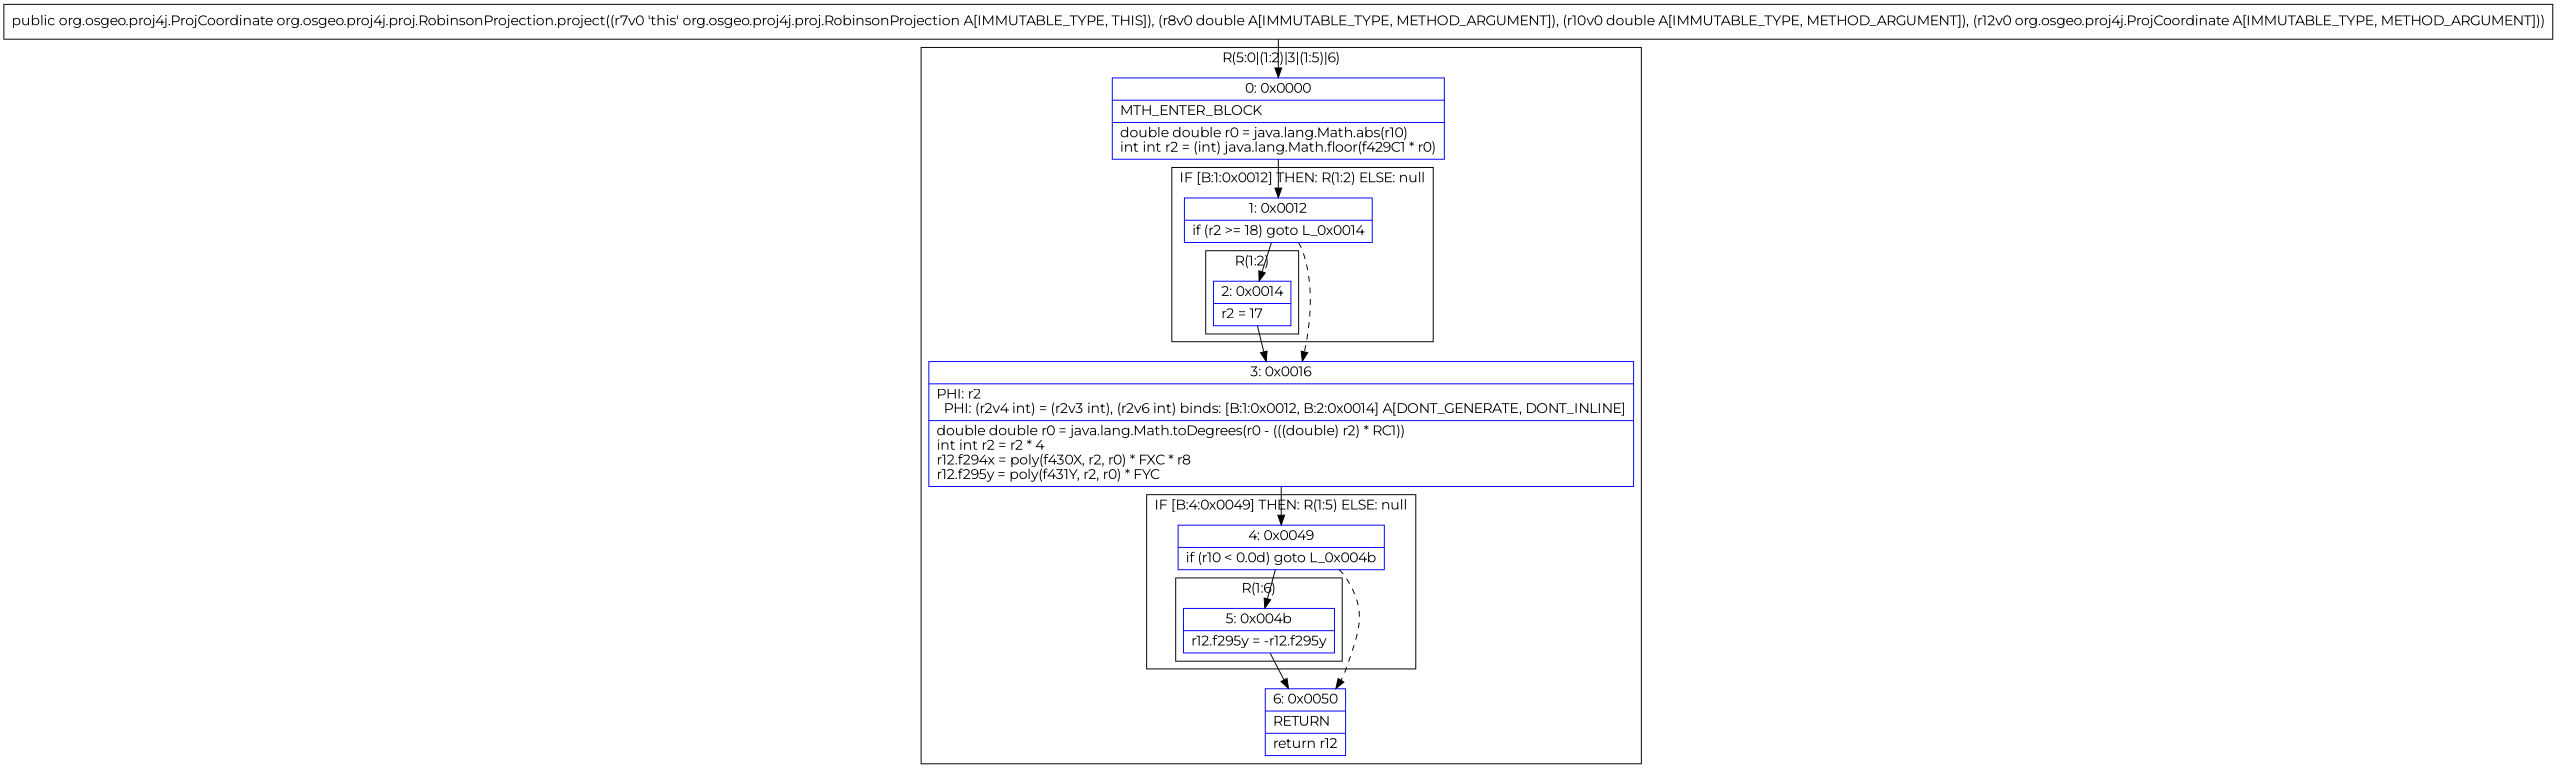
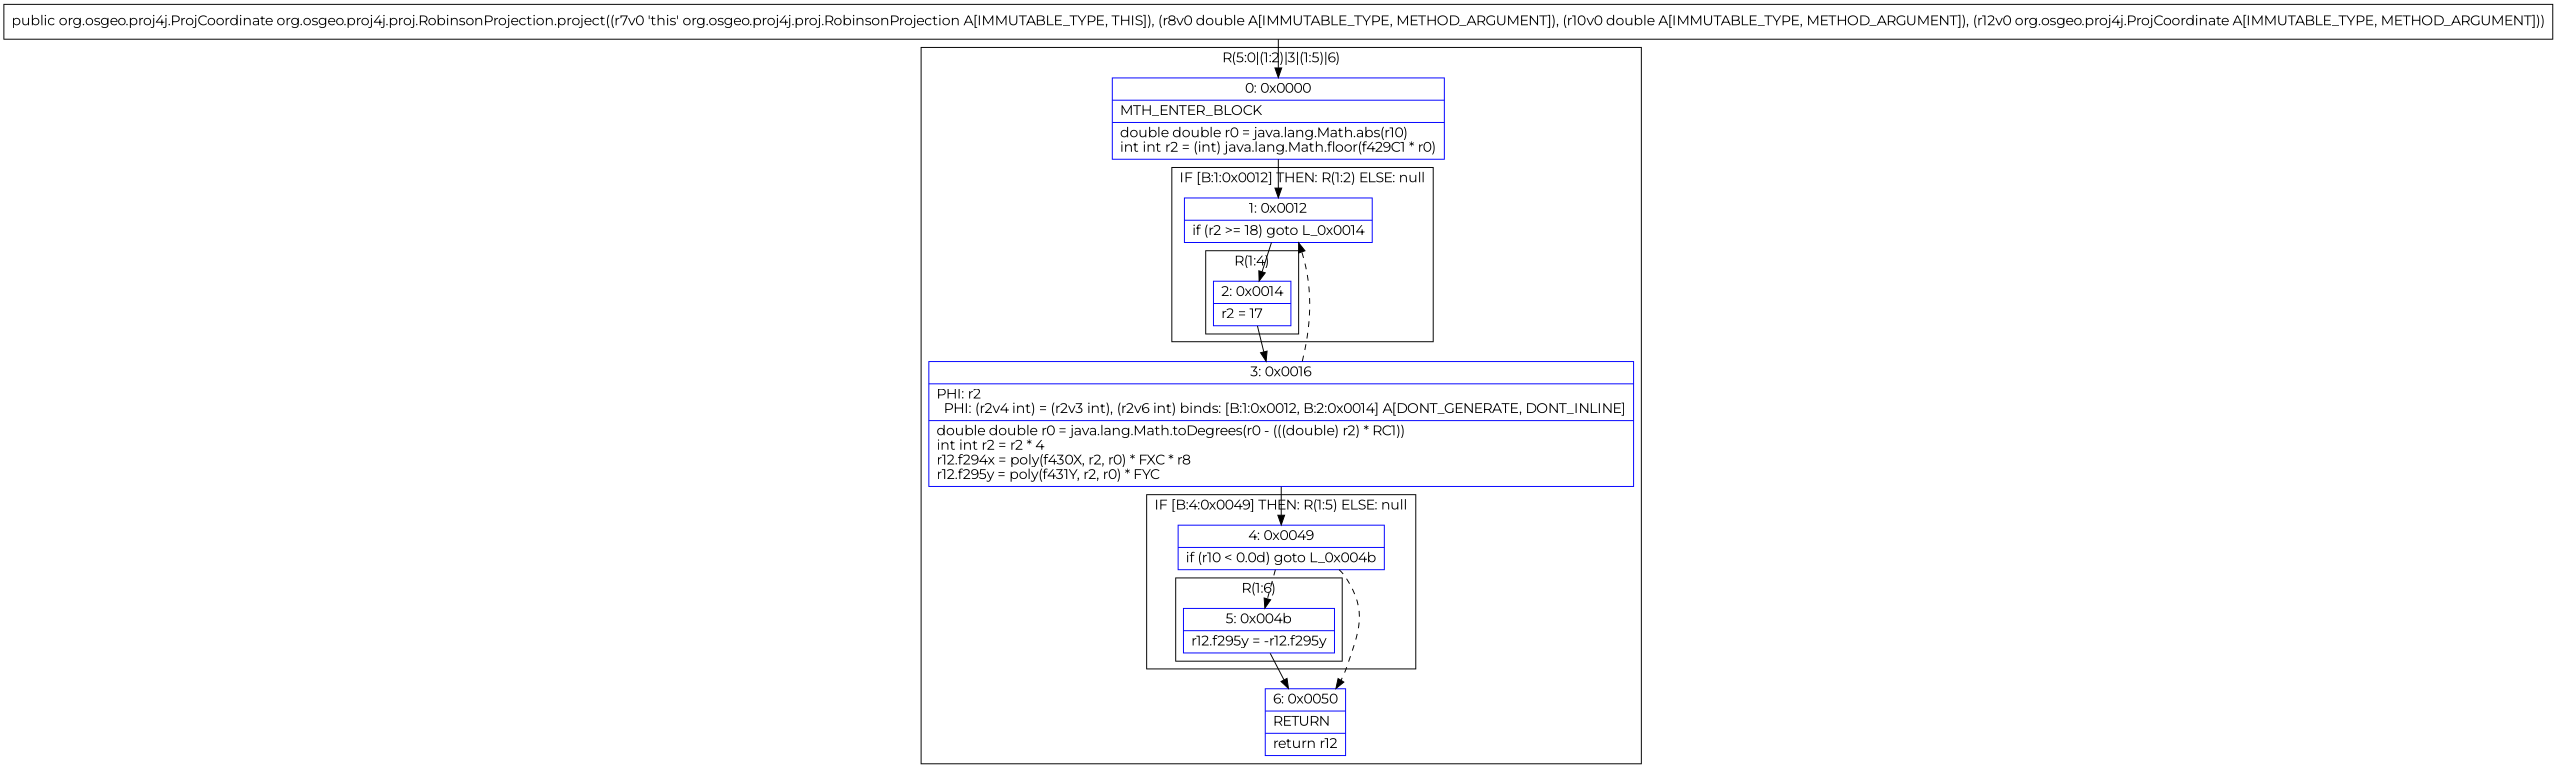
  digraph {
    fontname=Montserrat
    node [color=blue fontname=Montserrat shape=record]
    edge [fontname=Montserrat]
    n1 [label="{2\:\ 0x0014|r2 = 17\l}"]
    n2 [label="{1\:\ 0x0012|if (r2 \>= 18) goto L_0x0014\l}"]
    n3 [label="{5\:\ 0x004b|r12.f295y = \-r12.f295y\l}"]
    n4 [label="{4\:\ 0x0049|if (r10 \< 0.0d) goto L_0x004b\l}"]
    n5 [label="{0\:\ 0x0000|MTH_ENTER_BLOCK\l|double double r0 = java.lang.Math.abs(r10)\lint int r2 = (int) java.lang.Math.floor(f429C1 * r0)\l}"]
    n6 [label="{3\:\ 0x0016|PHI: r2 \l  PHI: (r2v4 int) = (r2v3 int), (r2v6 int) binds: [B:1:0x0012, B:2:0x0014] A[DONT_GENERATE, DONT_INLINE]\l|double double r0 = java.lang.Math.toDegrees(r0 \- (((double) r2) * RC1))\lint int r2 = r2 * 4\lr12.f294x = poly(f430X, r2, r0) * FXC * r8\lr12.f295y = poly(f431Y, r2, r0) * FYC\l}"]
    n7 [label="{6\:\ 0x0050|RETURN\l|return r12\l}"]
    n8 [label="{public org.osgeo.proj4j.ProjCoordinate org.osgeo.proj4j.proj.RobinsonProjection.project((r7v0 'this' org.osgeo.proj4j.proj.RobinsonProjection A[IMMUTABLE_TYPE, THIS]), (r8v0 double A[IMMUTABLE_TYPE, METHOD_ARGUMENT]), (r10v0 double A[IMMUTABLE_TYPE, METHOD_ARGUMENT]), (r12v0 org.osgeo.proj4j.ProjCoordinate A[IMMUTABLE_TYPE, METHOD_ARGUMENT])) }" color=""]
    subgraph cluster_1 {
      label="R(5:0|(1:2)|3|(1:5)|6)"
      n5
      n6
      n7
      subgraph cluster_2 {
        label="IF [B:1:0x0012] THEN: R(1:2) ELSE: null"
        n2
        subgraph cluster_3 {
-         label="R(1:2)"
+         label="R(1:4)"
          n1
        }
      }
      subgraph cluster_4 {
        label="IF [B:4:0x0049] THEN: R(1:5) ELSE: null"
        n4
        subgraph cluster_5 {
          label="R(1:6)"
          n3
        }
      }
    }
    n1 -> n6
    n2 -> n1
-   n2 -> n6 [style=dashed]
+   n6 -> n2 [style=dashed]
    n3 -> n7
-   n4 -> n3
+   n4 -> n3 [style=dashed]
    n4 -> n7 [style=dashed]
    n5 -> n2
    n6 -> n4
    n8 -> n5
  }
